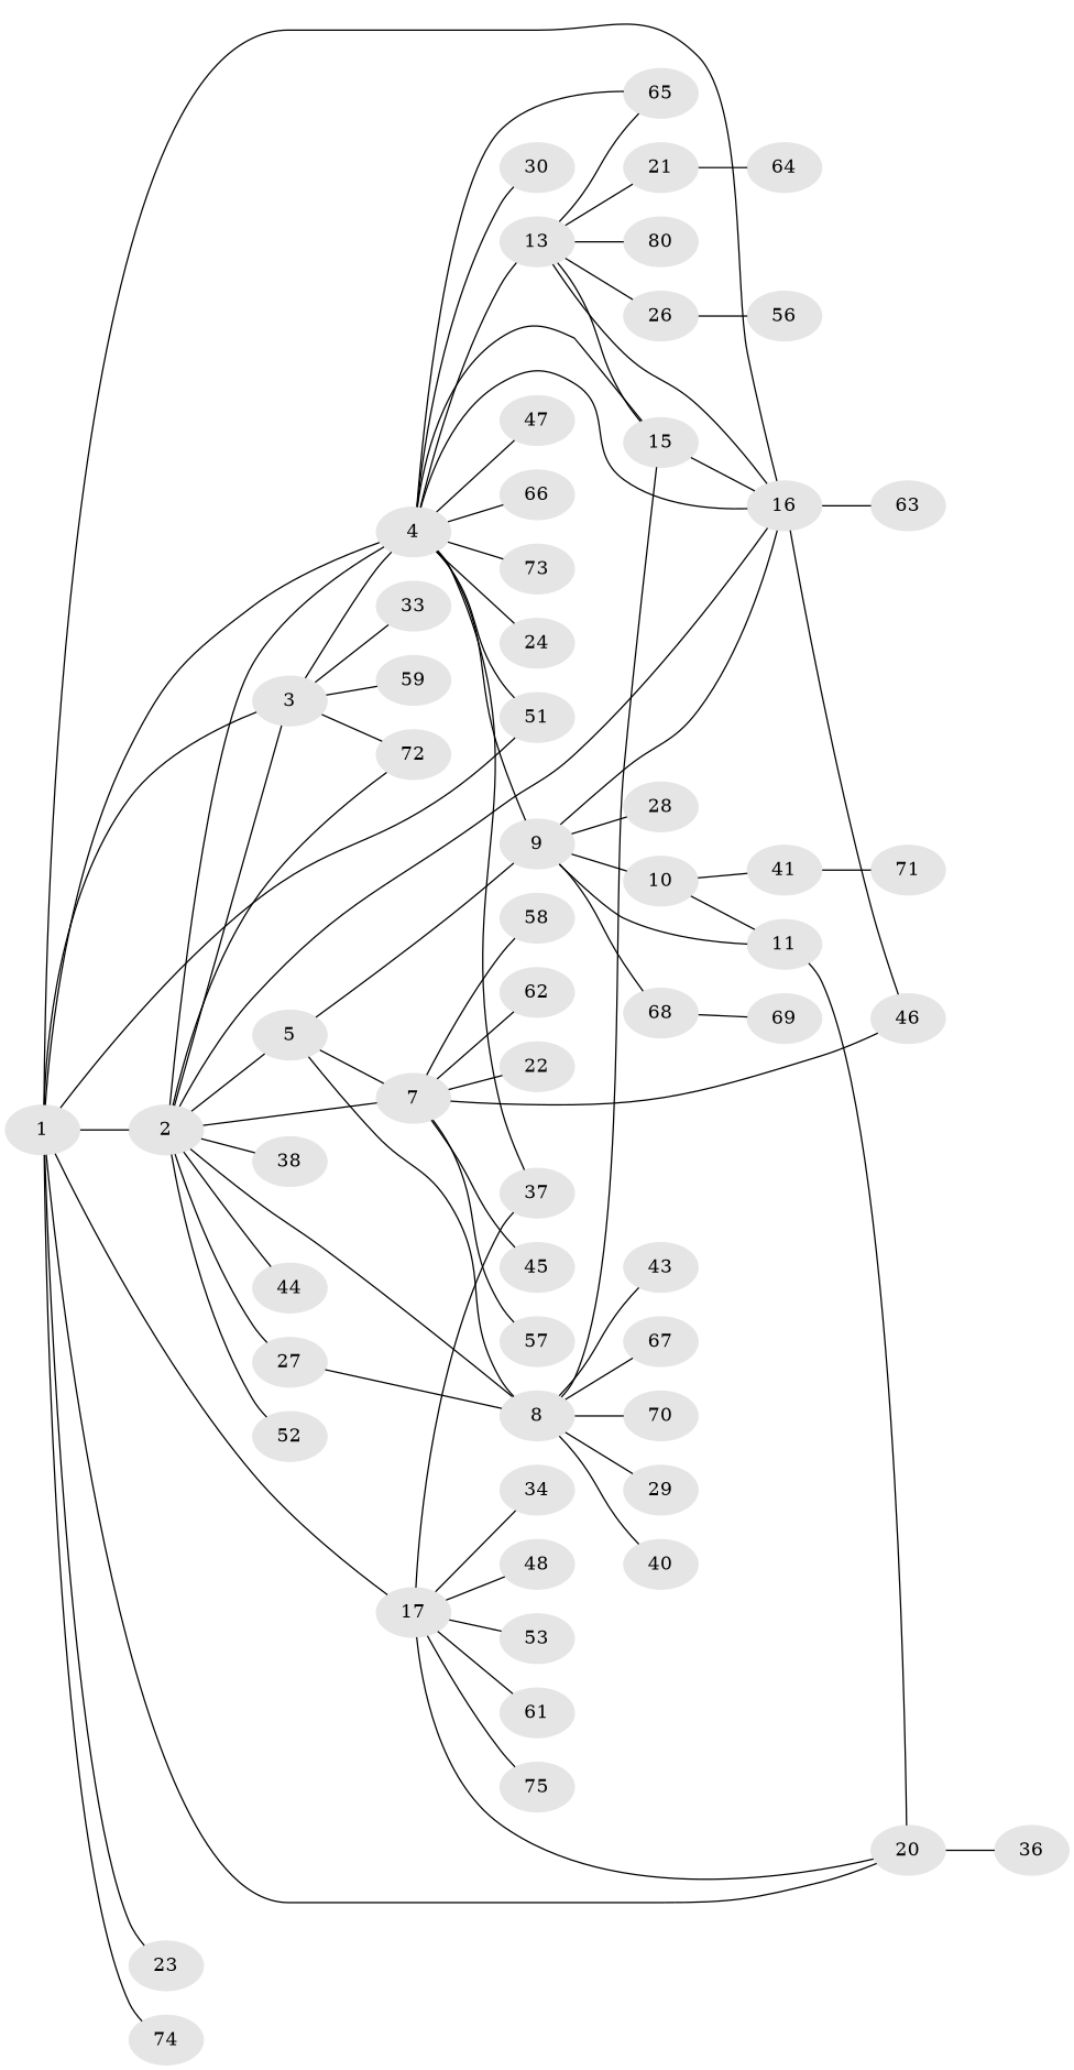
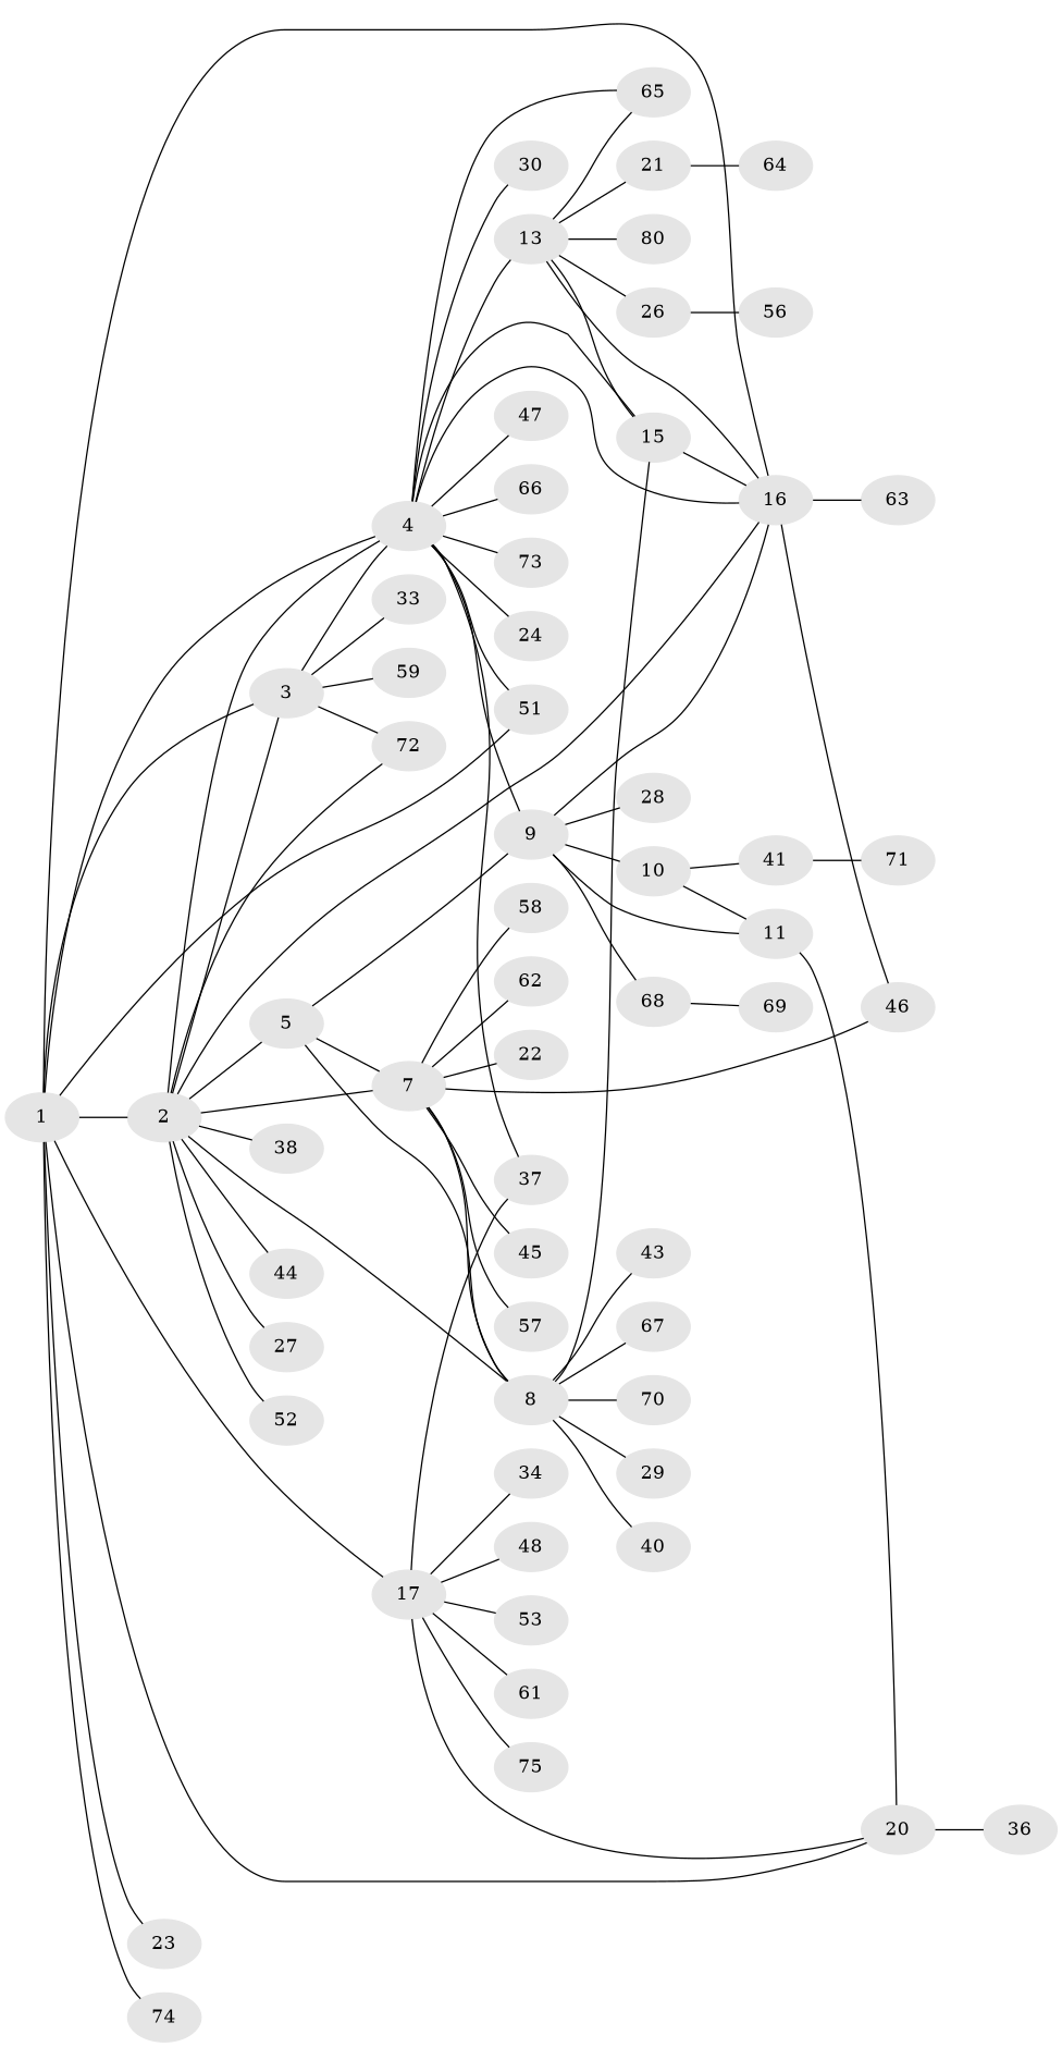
  graph {
    rankdir=LR
    node [color=gray90 style=filled]
    1 [super="+19"]
    2 [super="+6"]
    3 [super="+49"]
    4 [super="+14"]
    16 [super="+50"]
    17 [super="+18"]
    20
    23
    51
    74
    5
    7 [super="+39"]
    8 [super="+25"]
    27
    38
    44
    52
    72
    33
    59
    9 [super="+12"]
    13 [super="+78"]
    15 [super="+55"]
    24 [super="+35"]
    30
    37
    47
    65
    66
    73
    46
    63
    34
    48 [super="+77"]
    53
    61
    n37 [label=75]
    36
    22
    45
    57
    58
    62
    29
    40
    43
    67
    70
    10 [super="+42"]
    11
    28
    68 [super="+75"]
    21 [super="+54"]
    26
    80
    41
    69 [super="+76"]
    71
    64
    56 [super="+60"]
    1 -- 2 [weight=2]
    1 -- 3
    1 -- 4
    1 -- 16
    1 -- 17 [weight=2]
    1 -- 20
    1 -- 23
    1 -- 51
    1 -- 74
    2 -- 3
    2 -- 4
    2 -- 16
    2 -- 5
    2 -- 7
    2 -- 8
    2 -- 27
    2 -- 38
    2 -- 44
    2 -- 52
    2 -- 72
    3 -- 4
    3 -- 72
    3 -- 33
    3 -- 59
    4 -- 16
    4 -- 51
    4 -- 9
    4 -- 13
    4 -- 15
    4 -- 24
    4 -- 30
    4 -- 37
    4 -- 47
    4 -- 65
    4 -- 66
    4 -- 73
    16 -- 46
    16 -- 63
    17 -- 20 [weight=2]
    17 -- 37
    17 -- 34
    17 -- 48
    17 -- 53
    17 -- 61
    17 -- n37
    20 -- 36
    5 -- 7
    5 -- 8
    5 -- 9
-   27 -- 8
+   7 -- 8
    7 -- 46
    7 -- 22
    7 -- 45
    7 -- 57
    7 -- 58
    7 -- 62
    8 -- 15
    8 -- 29
    8 -- 40
    8 -- 43
    8 -- 67
    8 -- 70
    9 -- 16
    9 -- 10 [weight=2]
    9 -- 11 [weight=2]
    9 -- 28
    9 -- 68
    13 -- 16
    13 -- 15
    13 -- 65
    13 -- 21
    13 -- 26
    13 -- 80
    15 -- 16
    10 -- 11
    10 -- 41
    11 -- 20
    68 -- 69
    21 -- 64
    26 -- 56
    41 -- 71
  }
